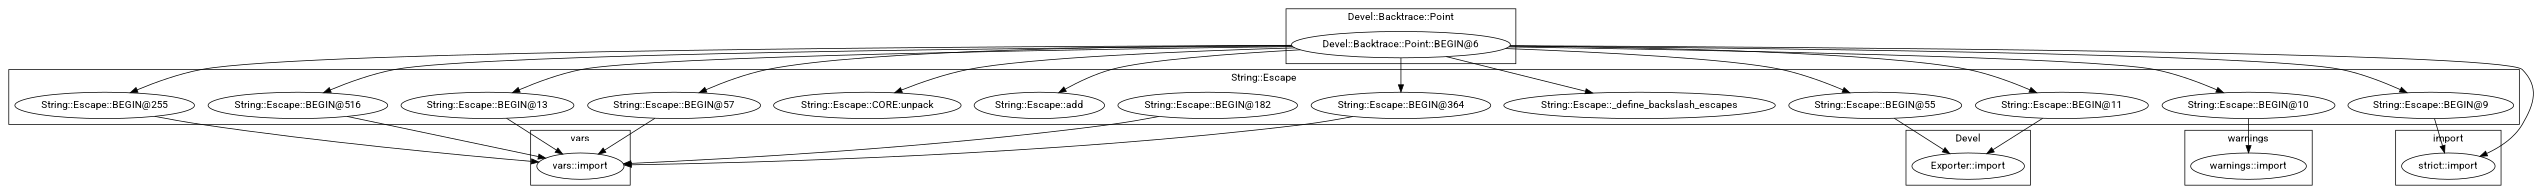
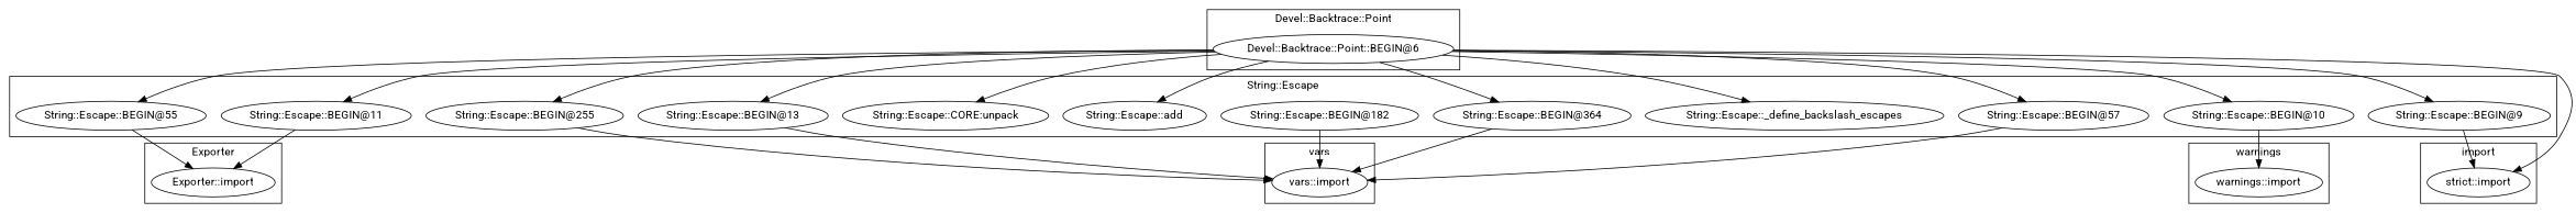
  digraph {
    fontname=Roboto
    node [fontname=Roboto]
    edge [fontname=Roboto]
-   "String::Escape::BEGIN@516"
    "String::Escape::BEGIN@11"
    "String::Escape::BEGIN@364"
    "String::Escape::_define_backslash_escapes"
    "String::Escape::BEGIN@55"
    "String::Escape::BEGIN@182"
    "String::Escape::add"
    "String::Escape::CORE:unpack"
    "String::Escape::BEGIN@13"
    "String::Escape::BEGIN@255"
    "String::Escape::BEGIN@9"
    "String::Escape::BEGIN@57"
    "String::Escape::BEGIN@10"
    "Exporter::import"
    "warnings::import"
    "vars::import"
    "Devel::Backtrace::Point::BEGIN@6"
    "strict::import"
    subgraph cluster_1 {
      label="String::Escape"
-     "String::Escape::BEGIN@516"
      "String::Escape::BEGIN@11"
      "String::Escape::BEGIN@364"
      "String::Escape::_define_backslash_escapes"
      "String::Escape::BEGIN@55"
      "String::Escape::BEGIN@182"
      "String::Escape::add"
      "String::Escape::CORE:unpack"
      "String::Escape::BEGIN@13"
      "String::Escape::BEGIN@255"
      "String::Escape::BEGIN@9"
      "String::Escape::BEGIN@57"
      "String::Escape::BEGIN@10"
    }
    subgraph cluster_2 {
-     label=Devel
+     label=Exporter
      "Exporter::import"
    }
    subgraph cluster_3 {
      label=warnings
      "warnings::import"
    }
    subgraph cluster_4 {
      label=vars
      "vars::import"
    }
    subgraph cluster_5 {
      label="Devel::Backtrace::Point"
      "Devel::Backtrace::Point::BEGIN@6"
    }
    subgraph cluster_6 {
      label=import
      "strict::import"
    }
-   "String::Escape::BEGIN@516" -> "vars::import"
    "String::Escape::BEGIN@11" -> "Exporter::import"
    "String::Escape::BEGIN@364" -> "vars::import"
    "String::Escape::BEGIN@55" -> "Exporter::import"
    "String::Escape::BEGIN@182" -> "vars::import"
    "String::Escape::BEGIN@13" -> "vars::import"
    "String::Escape::BEGIN@255" -> "vars::import"
    "String::Escape::BEGIN@9" -> "strict::import"
    "String::Escape::BEGIN@57" -> "vars::import"
    "String::Escape::BEGIN@10" -> "warnings::import"
-   "Devel::Backtrace::Point::BEGIN@6" -> "String::Escape::BEGIN@516"
    "Devel::Backtrace::Point::BEGIN@6" -> "String::Escape::BEGIN@11"
    "Devel::Backtrace::Point::BEGIN@6" -> "String::Escape::BEGIN@364"
    "Devel::Backtrace::Point::BEGIN@6" -> "String::Escape::_define_backslash_escapes"
    "Devel::Backtrace::Point::BEGIN@6" -> "String::Escape::BEGIN@55"
    "Devel::Backtrace::Point::BEGIN@6" -> "String::Escape::add"
    "Devel::Backtrace::Point::BEGIN@6" -> "String::Escape::CORE:unpack"
    "Devel::Backtrace::Point::BEGIN@6" -> "String::Escape::BEGIN@13"
    "Devel::Backtrace::Point::BEGIN@6" -> "String::Escape::BEGIN@255"
    "Devel::Backtrace::Point::BEGIN@6" -> "String::Escape::BEGIN@9"
    "Devel::Backtrace::Point::BEGIN@6" -> "String::Escape::BEGIN@57"
    "Devel::Backtrace::Point::BEGIN@6" -> "String::Escape::BEGIN@10"
    "Devel::Backtrace::Point::BEGIN@6" -> "strict::import"
  }
